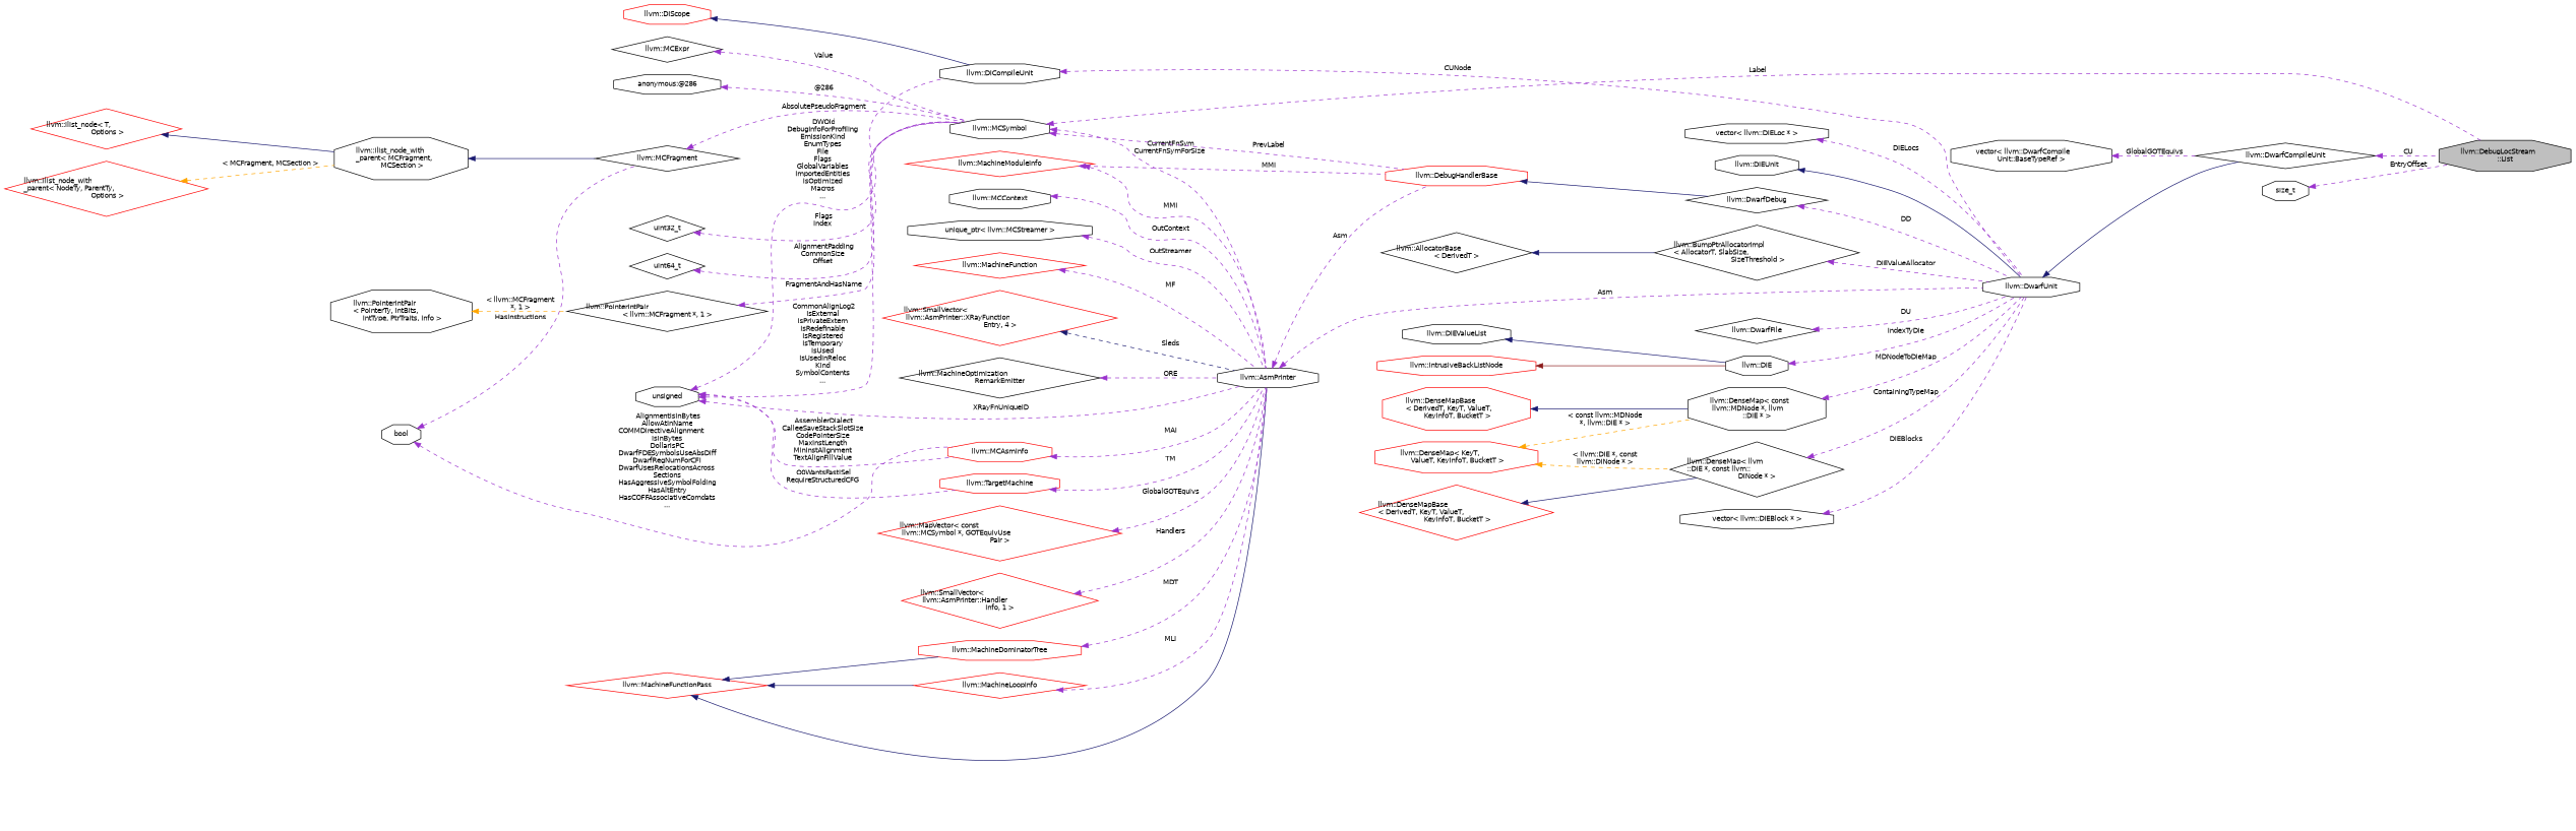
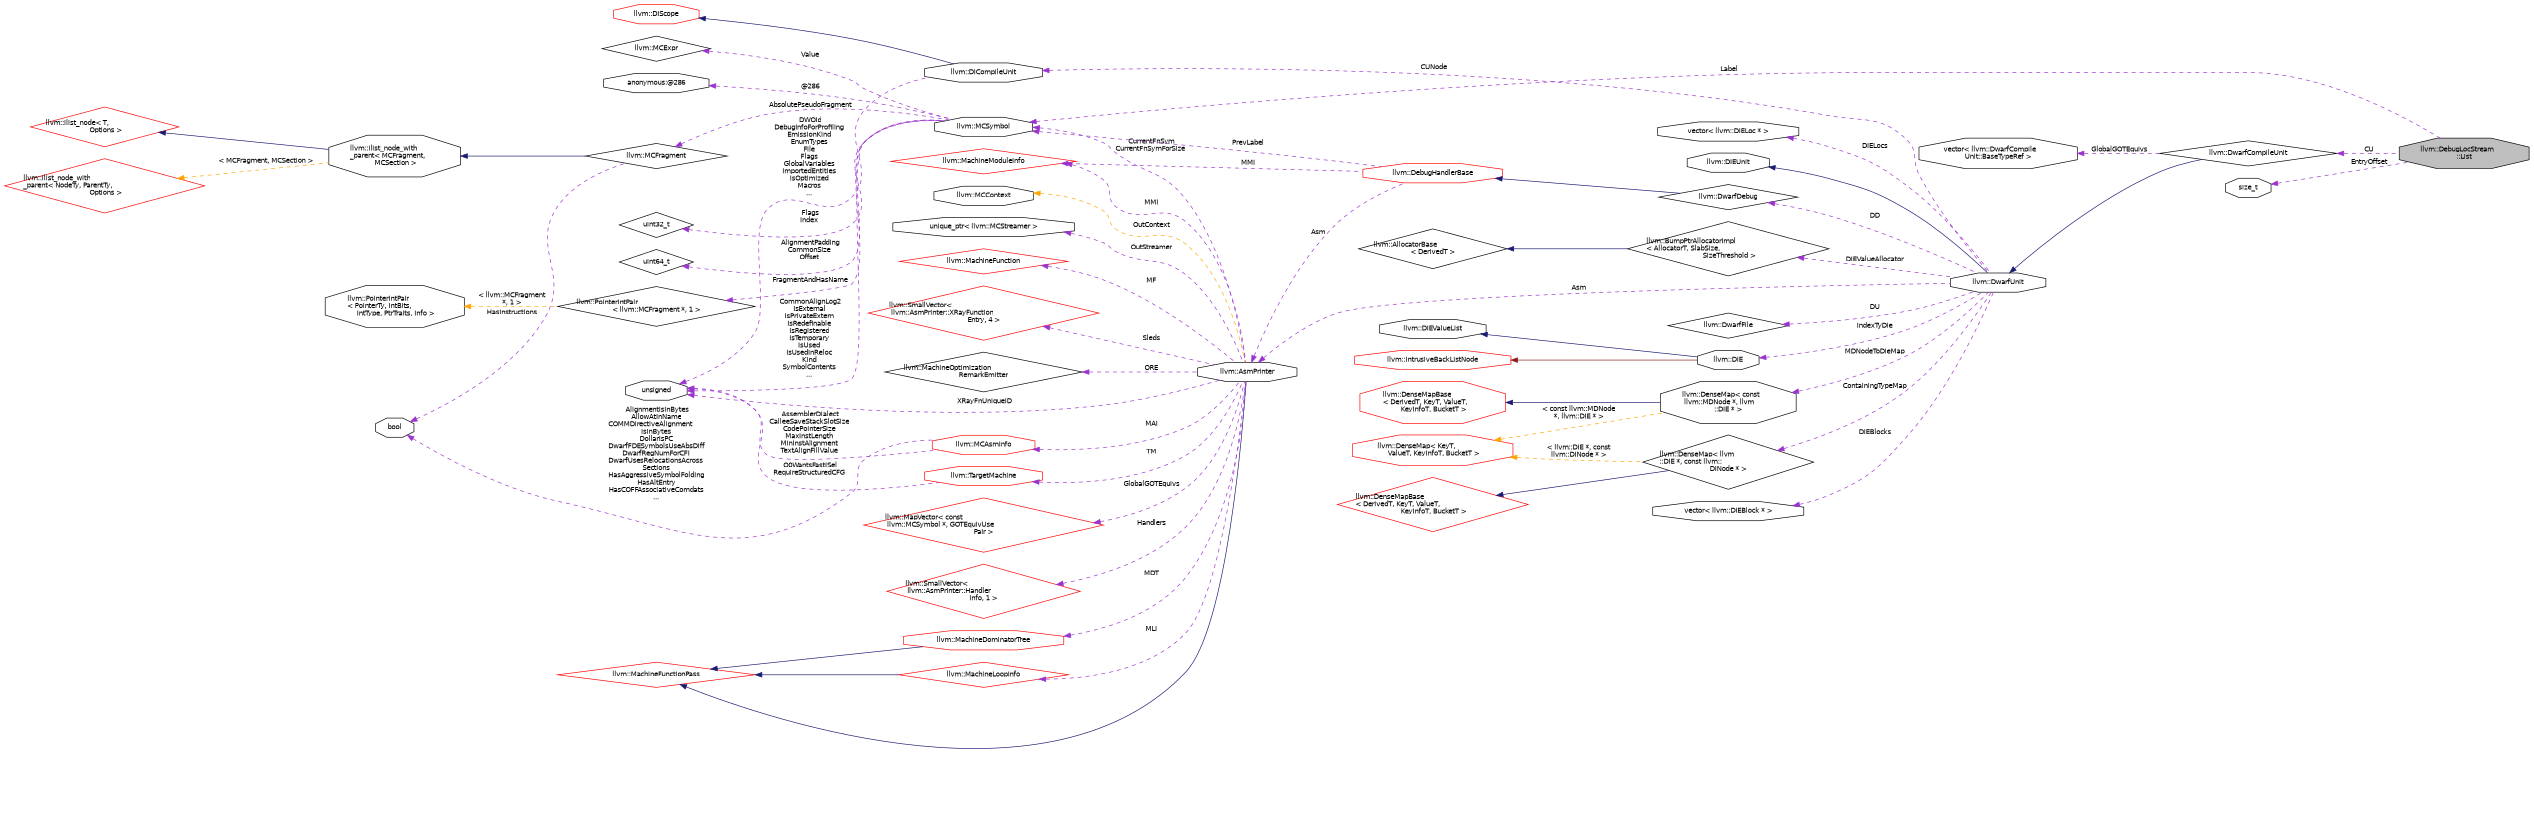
  digraph {
    rankdir=LR
    node [color=black fontname=Helvetica fontsize=10 shape=octagon]
    edge [color=darkorchid3 dir=back fontname=Helvetica fontsize=10 labelfontname=Helvetica labelfontsize=10 style=dashed]
    n1 [fillcolor=grey75 fontcolor=black height=0.2 label="llvm::DebugLocStream\l::List" style=filled width=0.4]
    n2 [height=0.2 label="llvm::DwarfCompileUnit" shape=diamond width=0.4]
    n3 [height=0.2 label="llvm::DwarfUnit" width=0.4]
    n4 [height=0.2 label="llvm::DIEUnit" width=0.4]
    n5 [height=0.2 label="llvm::DICompileUnit" width=0.4]
    n6 [color=red height=0.2 label="llvm::DIScope" width=0.4]
    n7 [height=0.2 label=unsigned width=0.4]
    n8 [height=0.2 label="llvm::AsmPrinter" width=0.4]
    n9 [color=red height=0.2 label="llvm::TargetMachine" width=0.4]
    n10 [color=red height=0.2 label="llvm::MCAsmInfo" width=0.4]
    n11 [height=0.2 label="llvm::MCSymbol" width=0.4]
    n12 [color=red height=0.2 label="llvm::DebugHandlerBase" width=0.4]
    n13 [height=0.2 label="llvm::BumpPtrAllocatorImpl\l\< AllocatorT, SlabSize,\l SizeThreshold \>" shape=diamond width=0.4]
    n14 [height=0.2 label="llvm::AllocatorBase\l\< DerivedT \>" shape=diamond width=0.4]
    n15 [height=0.2 label="llvm::DwarfDebug" shape=diamond width=0.4]
    n16 [color=red height=0.2 label="llvm::MachineFunctionPass" shape=diamond width=0.4]
    n17 [color=red height=0.2 label="llvm::MachineDominatorTree" width=0.4]
    n18 [color=red height=0.2 label="llvm::MachineLoopInfo" shape=diamond width=0.4]
    n19 [height=0.2 label=bool width=0.4]
    n20 [height=0.2 label="llvm::MCFragment" shape=diamond width=0.4]
    n21 [height=0.2 label="llvm::MCContext" width=0.4]
    n22 [height=0.2 label="unique_ptr\< llvm::MCStreamer \>" width=0.4]
    n23 [color=red height=0.2 label="llvm::MachineFunction" shape=diamond width=0.4]
    n24 [color=red height=0.2 label="llvm::MachineModuleInfo" shape=diamond width=0.4]
    n25 [height=0.2 label="llvm::MachineOptimization\lRemarkEmitter" shape=diamond width=0.4]
    n26 [height=0.2 label="llvm::ilist_node_with\l_parent\< MCFragment,\l MCSection \>" width=0.4]
    n27 [color=red height=0.2 label="llvm::ilist_node\< T,\l Options \>" shape=diamond width=0.4]
    n28 [color=red height=0.2 label="llvm::ilist_node_with\l_parent\< NodeTy, ParentTy,\l Options \>" shape=diamond width=0.4]
    n29 [height=0.2 label="llvm::PointerIntPair\l\< llvm::MCFragment *, 1 \>" shape=diamond width=0.4]
    n30 [height=0.2 label="llvm::PointerIntPair\l\< PointerTy, IntBits,\l IntType, PtrTraits, Info \>" width=0.4]
    n31 [height=0.2 label=uint32_t shape=diamond width=0.4]
    n32 [height=0.2 label=uint64_t shape=diamond width=0.4]
    n33 [height=0.2 label="llvm::MCExpr" shape=diamond width=0.4]
    n34 [height=0.2 label="anonymous:@286" width=0.4]
    n35 [color=red height=0.2 label="llvm::MapVector\< const\l llvm::MCSymbol *, GOTEquivUse\lPair \>" shape=diamond width=0.4]
    n36 [color=red height=0.2 label="llvm::SmallVector\<\l llvm::AsmPrinter::Handler\lInfo, 1 \>" shape=diamond width=0.4]
    n37 [color=red height=0.2 label="llvm::SmallVector\<\l llvm::AsmPrinter::XRayFunction\lEntry, 4 \>" shape=diamond width=0.4]
    n38 [height=0.2 label="llvm::DwarfFile" shape=diamond width=0.4]
    n39 [height=0.2 label="llvm::DIE" width=0.4]
    n40 [color=red height=0.2 label="llvm::IntrusiveBackListNode" width=0.4]
    n41 [height=0.2 label="llvm::DIEValueList" width=0.4]
    n42 [height=0.2 label="llvm::DenseMap\< const\l llvm::MDNode *, llvm\l::DIE * \>" width=0.4]
    n43 [color=red height=0.2 label="llvm::DenseMapBase\l\< DerivedT, KeyT, ValueT,\l KeyInfoT, BucketT \>" width=0.4]
    n44 [color=red height=0.2 label="llvm::DenseMap\< KeyT,\l ValueT, KeyInfoT, BucketT \>" width=0.4]
    n45 [height=0.2 label="llvm::DenseMap\< llvm\l::DIE *, const llvm::\lDINode * \>" shape=diamond width=0.4]
    n46 [height=0.2 label="vector\< llvm::DIEBlock * \>" width=0.4]
    n47 [height=0.2 label="vector\< llvm::DIELoc * \>" width=0.4]
    n48 [color=red height=0.2 label="llvm::DenseMapBase\l\< DerivedT, KeyT, ValueT,\l KeyInfoT, BucketT \>" shape=diamond width=0.4]
    n49 [height=0.2 label="vector\< llvm::DwarfCompile\lUnit::BaseTypeRef \>" width=0.4]
    n50 [height=0.2 label=size_t width=0.4]
    n2 -> n1 [label=" CU"]
    n3 -> n2 [color=midnightblue style=solid]
    n4 -> n3 [color=midnightblue style=solid]
    n5 -> n3 [label=" CUNode"]
    n6 -> n5 [color=midnightblue style=solid]
    n7 -> n5 [label=" DWOId\nDebugInfoForProfiling\nEmissionKind\nEnumTypes\nFile\nFlags\nGlobalVariables\nImportedEntities\nIsOptimized\nMacros\n..."]
    n7 -> n8 [label=" XRayFnUniqueID"]
    n7 -> n9 [label=" O0WantsFastISel\nRequireStructuredCFG"]
    n7 -> n10 [label=" AssemblerDialect\nCalleeSaveStackSlotSize\nCodePointerSize\nMaxInstLength\nMinInstAlignment\nTextAlignFillValue"]
    n7 -> n11 [label=" CommonAlignLog2\nIsExternal\nIsPrivateExtern\nIsRedefinable\nIsRegistered\nIsTemporary\nIsUsed\nIsUsedInReloc\nKind\nSymbolContents\n..."]
    n8 -> n3 [label=" Asm"]
    n8 -> n12 [label=" Asm"]
    n9 -> n8 [label=" TM"]
    n10 -> n8 [label=" MAI"]
    n11 -> n1 [label=" Label"]
    n11 -> n8 [label=" CurrentFnSym\nCurrentFnSymForSize"]
    n11 -> n12 [label=" PrevLabel"]
    n12 -> n15 [color=midnightblue style=solid]
    n13 -> n3 [label=" DIEValueAllocator"]
    n14 -> n13 [color=midnightblue style=solid]
    n15 -> n3 [label=" DD"]
    n16 -> n8 [color=midnightblue style=solid]
    n16 -> n17 [color=midnightblue style=solid]
    n16 -> n18 [color=midnightblue style=solid]
    n17 -> n8 [label=" MDT"]
    n18 -> n8 [label=" MLI"]
    n19 -> n10 [label=" AlignmentIsInBytes\nAllowAtInName\nCOMMDirectiveAlignment\lIsInBytes\nDollarIsPC\nDwarfFDESymbolsUseAbsDiff\nDwarfRegNumForCFI\nDwarfUsesRelocationsAcross\lSections\nHasAggressiveSymbolFolding\nHasAltEntry\nHasCOFFAssociativeComdats\n..."]
    n19 -> n20 [label=" HasInstructions"]
    n20 -> n11 [label=" AbsolutePseudoFragment"]
-   n21 -> n8 [label=" OutContext"]
+   n21 -> n8 [color=orange label=" OutContext"]
    n22 -> n8 [label=" OutStreamer"]
    n23 -> n8 [label=" MF"]
    n24 -> n8 [label=" MMI"]
    n24 -> n12 [label=" MMI"]
    n25 -> n8 [label=" ORE"]
    n26 -> n20 [color=midnightblue style=solid]
    n27 -> n26 [color=midnightblue style=solid]
    n28 -> n26 [color=orange label=" \< MCFragment, MCSection \>"]
    n29 -> n11 [label=" FragmentAndHasName"]
    n30 -> n29 [color=orange label=" \< llvm::MCFragment\l *, 1 \>"]
    n31 -> n11 [label=" Flags\nIndex"]
    n32 -> n11 [label=" AlignmentPadding\nCommonSize\nOffset"]
    n33 -> n11 [label=" Value"]
    n34 -> n11 [label=" @286"]
    n35 -> n8 [label=" GlobalGOTEquivs"]
    n36 -> n8 [label=" Handlers"]
-   n37 -> n8 [color=midnightblue label=" Sleds"]
+   n37 -> n8 [label=" Sleds"]
    n38 -> n3 [label=" DU"]
    n39 -> n3 [label=" IndexTyDie"]
    n40 -> n39 [color=firebrick4 style=solid]
    n41 -> n39 [color=midnightblue style=solid]
    n42 -> n3 [label=" MDNodeToDieMap"]
    n43 -> n42 [color=midnightblue style=solid]
    n44 -> n42 [color=orange label=" \< const llvm::MDNode\l *, llvm::DIE * \>"]
    n44 -> n45 [color=orange label=" \< llvm::DIE *, const\l llvm::DINode * \>"]
    n45 -> n3 [label=" ContainingTypeMap"]
    n46 -> n3 [label=" DIEBlocks"]
    n47 -> n3 [label=" DIELocs"]
    n48 -> n45 [color=midnightblue style=solid]
    n49 -> n2 [label=" GlobalGOTEquivs"]
    n50 -> n1 [label=" EntryOffset"]
  }
